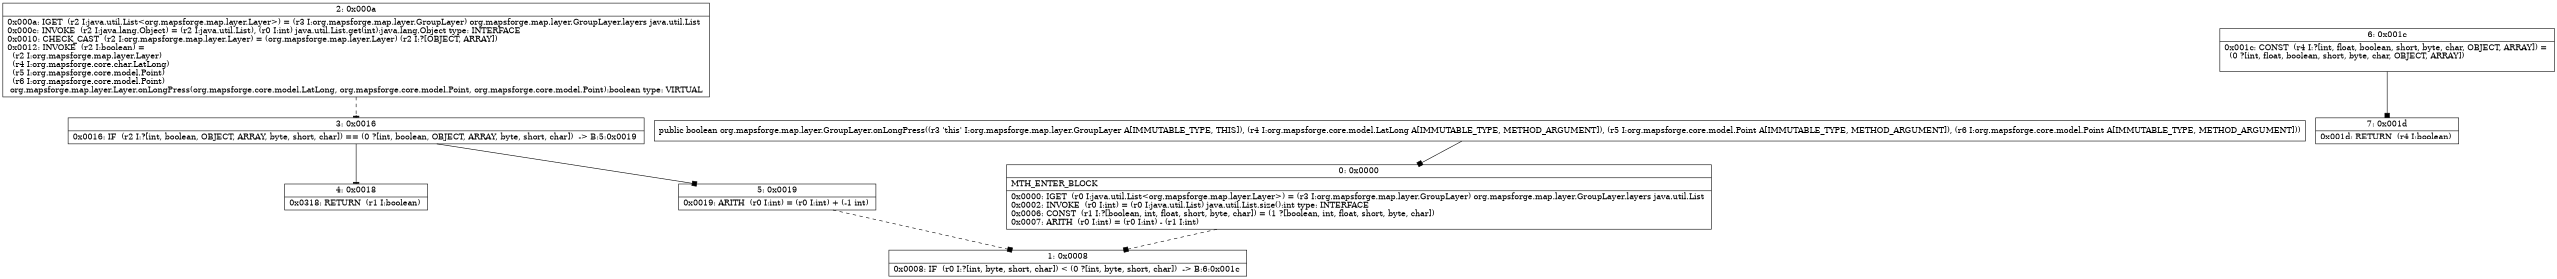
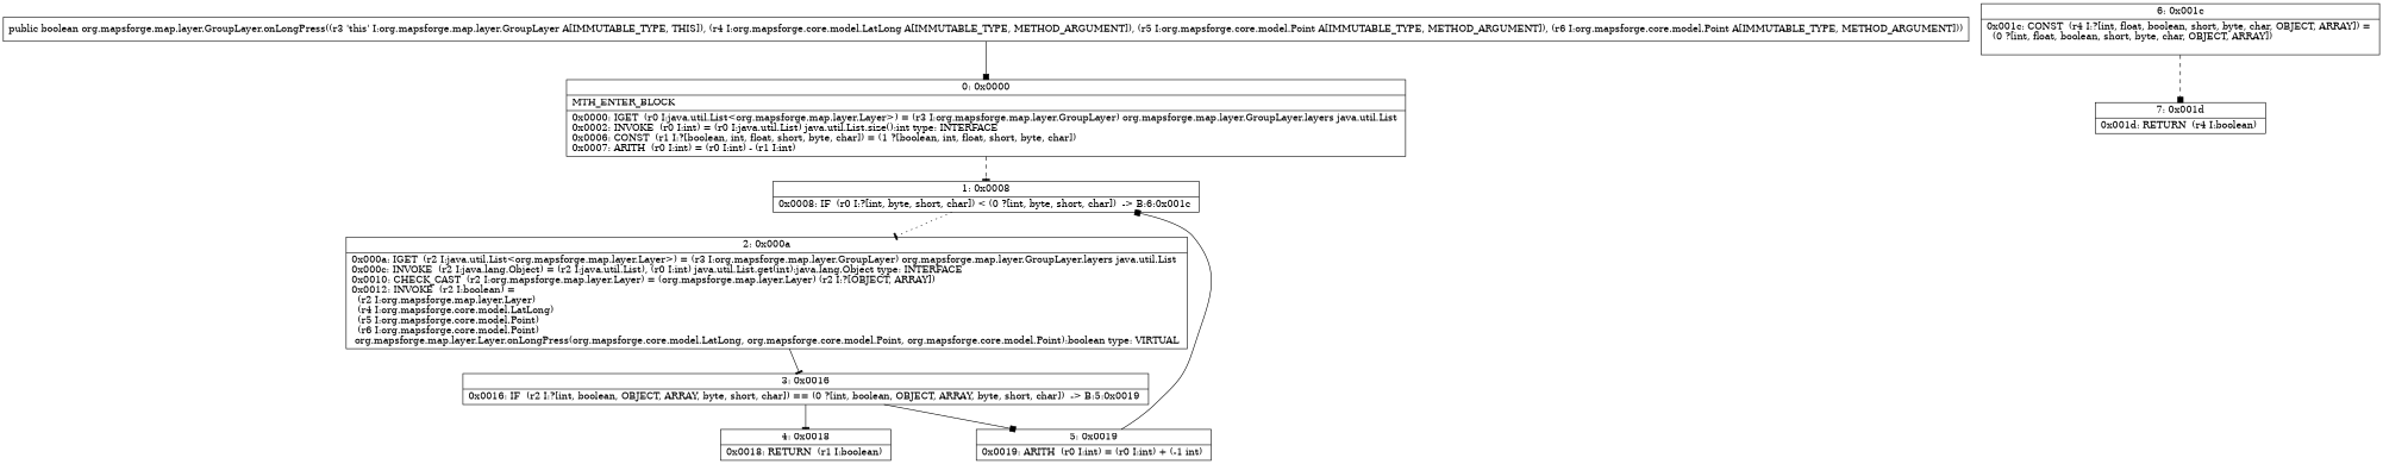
  digraph {
    node [shape=record]
    edge [arrowhead=tee style=solid]
    n1 [label="{0\:\ 0x0000|MTH_ENTER_BLOCK\l|0x0000: IGET  (r0 I:java.util.List\<org.mapsforge.map.layer.Layer\>) = (r3 I:org.mapsforge.map.layer.GroupLayer) org.mapsforge.map.layer.GroupLayer.layers java.util.List \l0x0002: INVOKE  (r0 I:int) = (r0 I:java.util.List) java.util.List.size():int type: INTERFACE \l0x0006: CONST  (r1 I:?[boolean, int, float, short, byte, char]) = (1 ?[boolean, int, float, short, byte, char]) \l0x0007: ARITH  (r0 I:int) = (r0 I:int) \- (r1 I:int) \l}"]
    n2 [label="{1\:\ 0x0008|0x0008: IF  (r0 I:?[int, byte, short, char]) \< (0 ?[int, byte, short, char])  \-\> B:6:0x001c \l}"]
-   n3 [label="{2\:\ 0x000a|0x000a: IGET  (r2 I:java.util.List\<org.mapsforge.map.layer.Layer\>) = (r3 I:org.mapsforge.map.layer.GroupLayer) org.mapsforge.map.layer.GroupLayer.layers java.util.List \l0x000c: INVOKE  (r2 I:java.lang.Object) = (r2 I:java.util.List), (r0 I:int) java.util.List.get(int):java.lang.Object type: INTERFACE \l0x0010: CHECK_CAST  (r2 I:org.mapsforge.map.layer.Layer) = (org.mapsforge.map.layer.Layer) (r2 I:?[OBJECT, ARRAY]) \l0x0012: INVOKE  (r2 I:boolean) = \l  (r2 I:org.mapsforge.map.layer.Layer)\l  (r4 I:org.mapsforge.core.char.LatLong)\l  (r5 I:org.mapsforge.core.model.Point)\l  (r6 I:org.mapsforge.core.model.Point)\l org.mapsforge.map.layer.Layer.onLongPress(org.mapsforge.core.model.LatLong, org.mapsforge.core.model.Point, org.mapsforge.core.model.Point):boolean type: VIRTUAL \l}"]
+   n3 [label="{2\:\ 0x000a|0x000a: IGET  (r2 I:java.util.List\<org.mapsforge.map.layer.Layer\>) = (r3 I:org.mapsforge.map.layer.GroupLayer) org.mapsforge.map.layer.GroupLayer.layers java.util.List \l0x000c: INVOKE  (r2 I:java.lang.Object) = (r2 I:java.util.List), (r0 I:int) java.util.List.get(int):java.lang.Object type: INTERFACE \l0x0010: CHECK_CAST  (r2 I:org.mapsforge.map.layer.Layer) = (org.mapsforge.map.layer.Layer) (r2 I:?[OBJECT, ARRAY]) \l0x0012: INVOKE  (r2 I:boolean) = \l  (r2 I:org.mapsforge.map.layer.Layer)\l  (r4 I:org.mapsforge.core.model.LatLong)\l  (r5 I:org.mapsforge.core.model.Point)\l  (r6 I:org.mapsforge.core.model.Point)\l org.mapsforge.map.layer.Layer.onLongPress(org.mapsforge.core.model.LatLong, org.mapsforge.core.model.Point, org.mapsforge.core.model.Point):boolean type: VIRTUAL \l}"]
    n4 [label="{3\:\ 0x0016|0x0016: IF  (r2 I:?[int, boolean, OBJECT, ARRAY, byte, short, char]) == (0 ?[int, boolean, OBJECT, ARRAY, byte, short, char])  \-\> B:5:0x0019 \l}"]
    n5 [label="{6\:\ 0x001c|0x001c: CONST  (r4 I:?[int, float, boolean, short, byte, char, OBJECT, ARRAY]) = \l  (0 ?[int, float, boolean, short, byte, char, OBJECT, ARRAY])\l \l}"]
    n6 [label="{7\:\ 0x001d|0x001d: RETURN  (r4 I:boolean) \l}"]
-   n7 [label="{4\:\ 0x0018|0x0318: RETURN  (r1 I:boolean) \l}"]
+   n7 [label="{4\:\ 0x0018|0x0018: RETURN  (r1 I:boolean) \l}"]
    n8 [label="{5\:\ 0x0019|0x0019: ARITH  (r0 I:int) = (r0 I:int) + (\-1 int) \l}"]
    n9 [label="{public boolean org.mapsforge.map.layer.GroupLayer.onLongPress((r3 'this' I:org.mapsforge.map.layer.GroupLayer A[IMMUTABLE_TYPE, THIS]), (r4 I:org.mapsforge.core.model.LatLong A[IMMUTABLE_TYPE, METHOD_ARGUMENT]), (r5 I:org.mapsforge.core.model.Point A[IMMUTABLE_TYPE, METHOD_ARGUMENT]), (r6 I:org.mapsforge.core.model.Point A[IMMUTABLE_TYPE, METHOD_ARGUMENT])) }"]
-   n1 -> n2 [arrowhead=box style=dashed]
-   n3 -> n4 [style=dashed]
+   n1 -> n2 [style=dashed]
+   n2 -> n3 [style=dotted]
+   n3 -> n4
    n4 -> n7
    n4 -> n8 [arrowhead=box]
-   n5 -> n6 [arrowhead=box]
-   n8 -> n2 [arrowhead=box style=dashed]
+   n5 -> n6 [arrowhead=box style=dashed]
+   n8 -> n2 [arrowhead=box]
    n9 -> n1 [arrowhead=box]
  }
